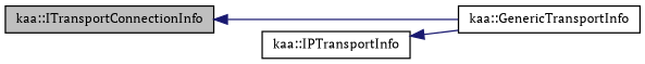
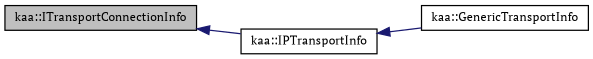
  digraph {
    fontname="PT Serif"
    rankdir=LR
    node [color=black fontname="PT Serif" fontsize=10 shape=record]
    edge [color=midnightblue dir=back fontname="PT Serif" fontsize=10 labelfontname=FreeSans labelfontsize=10 style=solid]
    n1 [fillcolor=grey75 fontcolor=black height=0.2 label="kaa::ITransportConnectionInfo" style=filled width=0.4]
    n2 [height=0.2 label="kaa::GenericTransportInfo" width=0.4]
    n3 [height=0.2 label="kaa::IPTransportInfo" width=0.4]
-   n1 -> n2
+   n1 -> n3
    n3 -> n2
  }
